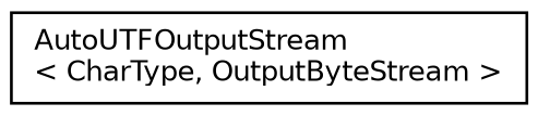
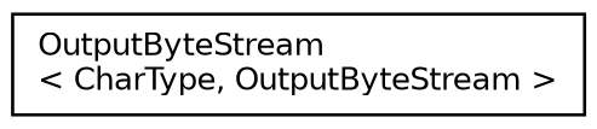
  digraph {
    rankdir=LR
-   n1 [color=black fillcolor=white fontname=Helvetica fontsize=10 height=0.2 label="AutoUTFOutputStream\l\< CharType, OutputByteStream \>" shape=record style=filled width=0.4]
+   n1 [color=black fillcolor=white fontname=Helvetica fontsize=10 height=0.2 label="OutputByteStream\l\< CharType, OutputByteStream \>" shape=record style=filled width=0.4]
  }
